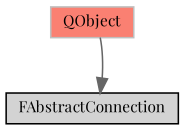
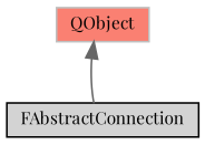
  digraph {
    rankdir=TB
    fontname="Playfair Display"
    node [fontname="Playfair Display" fontsize=10 shape=record style=filled]
    n1 [color=grey75 fillcolor=salmon height=0.2 label=QObject width=0.4]
    n2 [color=black fillcolor=lightgrey height=0.2 label=FAbstractConnection width=0.4]
-   n2 -> n1 [color=gray40 dir=back fontname="Playfair Display" fontsize=10 labelfontname=Helvetica labelfontsize=10 style=solid]
+   n1 -> n2 [color=gray40 dir=back fontname="Playfair Display" fontsize=10 labelfontname=Helvetica labelfontsize=10 style=solid]
  }
